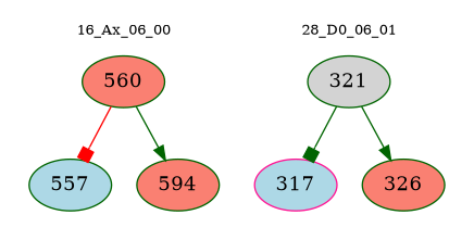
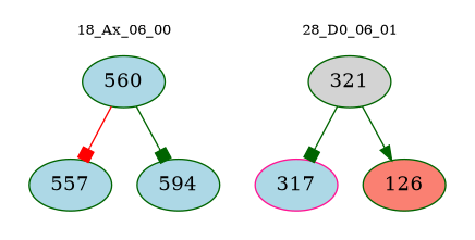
  digraph {
    node [color=darkgreen fillcolor=lightblue style=filled]
    edge [arrowhead=box color=darkgreen]
-   n1 [fillcolor=salmon label=560]
+   n1 [label=560]
    n2 [label=557]
-   n3 [fillcolor=salmon label=594]
+   n3 [label=594]
    n4 [fillcolor=lightgrey label=321]
    n5 [color=deeppink label=317]
-   n6 [fillcolor=salmon label=326]
+   n6 [fillcolor=salmon label=126]
    subgraph cluster_1 {
      color=white
      fontsize=10
-     label="16_Ax_06_00"
+     label="18_Ax_06_00"
      n1
      n2
      n3
    }
    subgraph cluster_2 {
      color=white
      fontsize=10
      label="28_D0_06_01"
      n4
      n5
      n6
    }
    n1 -> n2 [color=red]
-   n1 -> n3 [arrowhead=normal]
+   n1 -> n3
    n4 -> n5
    n4 -> n6 [arrowhead=normal]
  }
